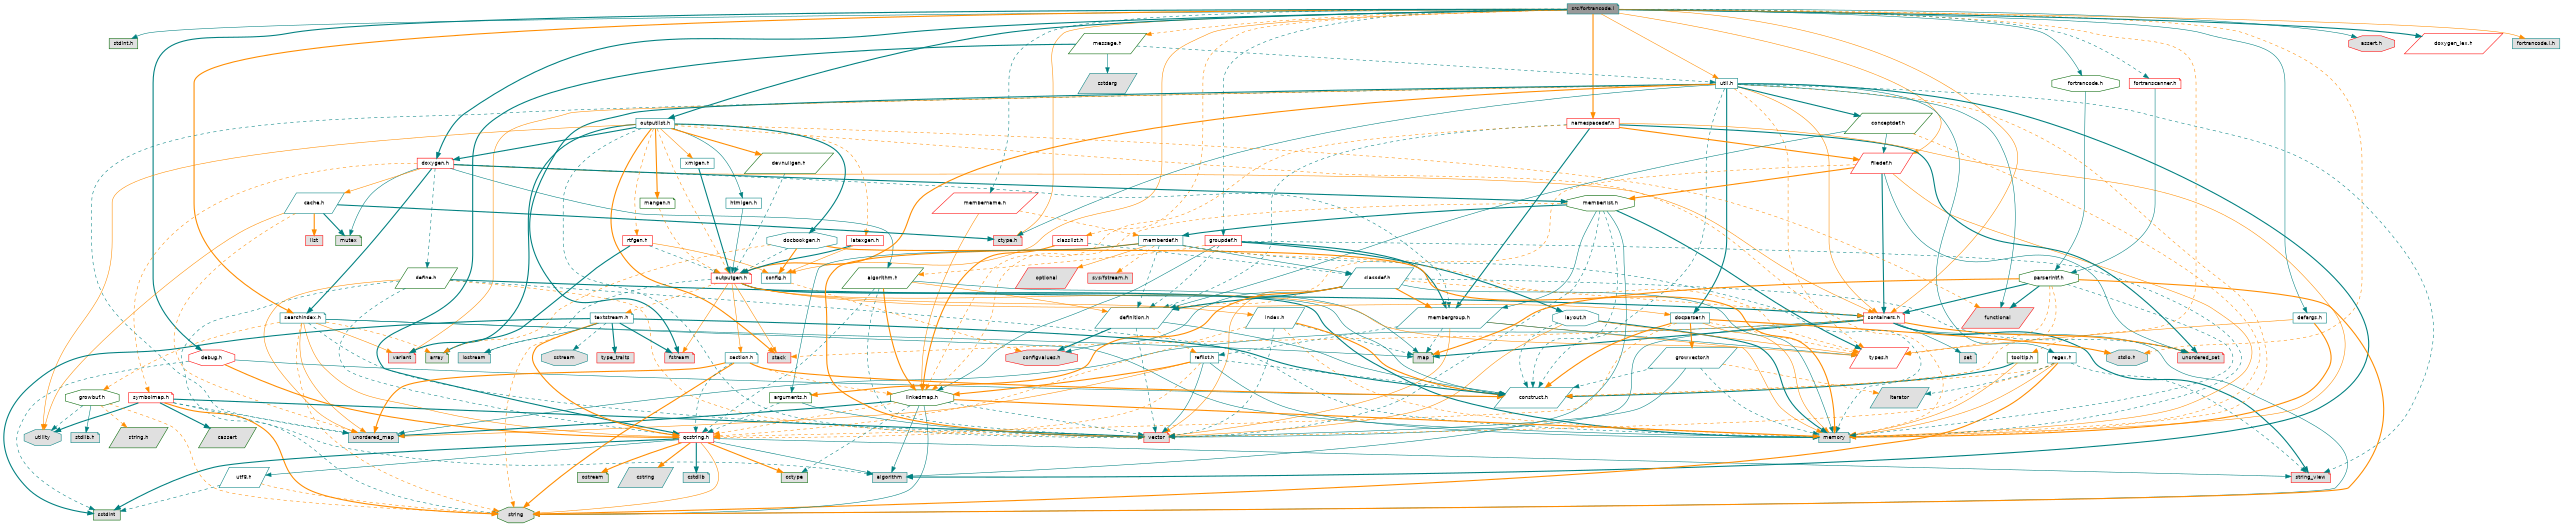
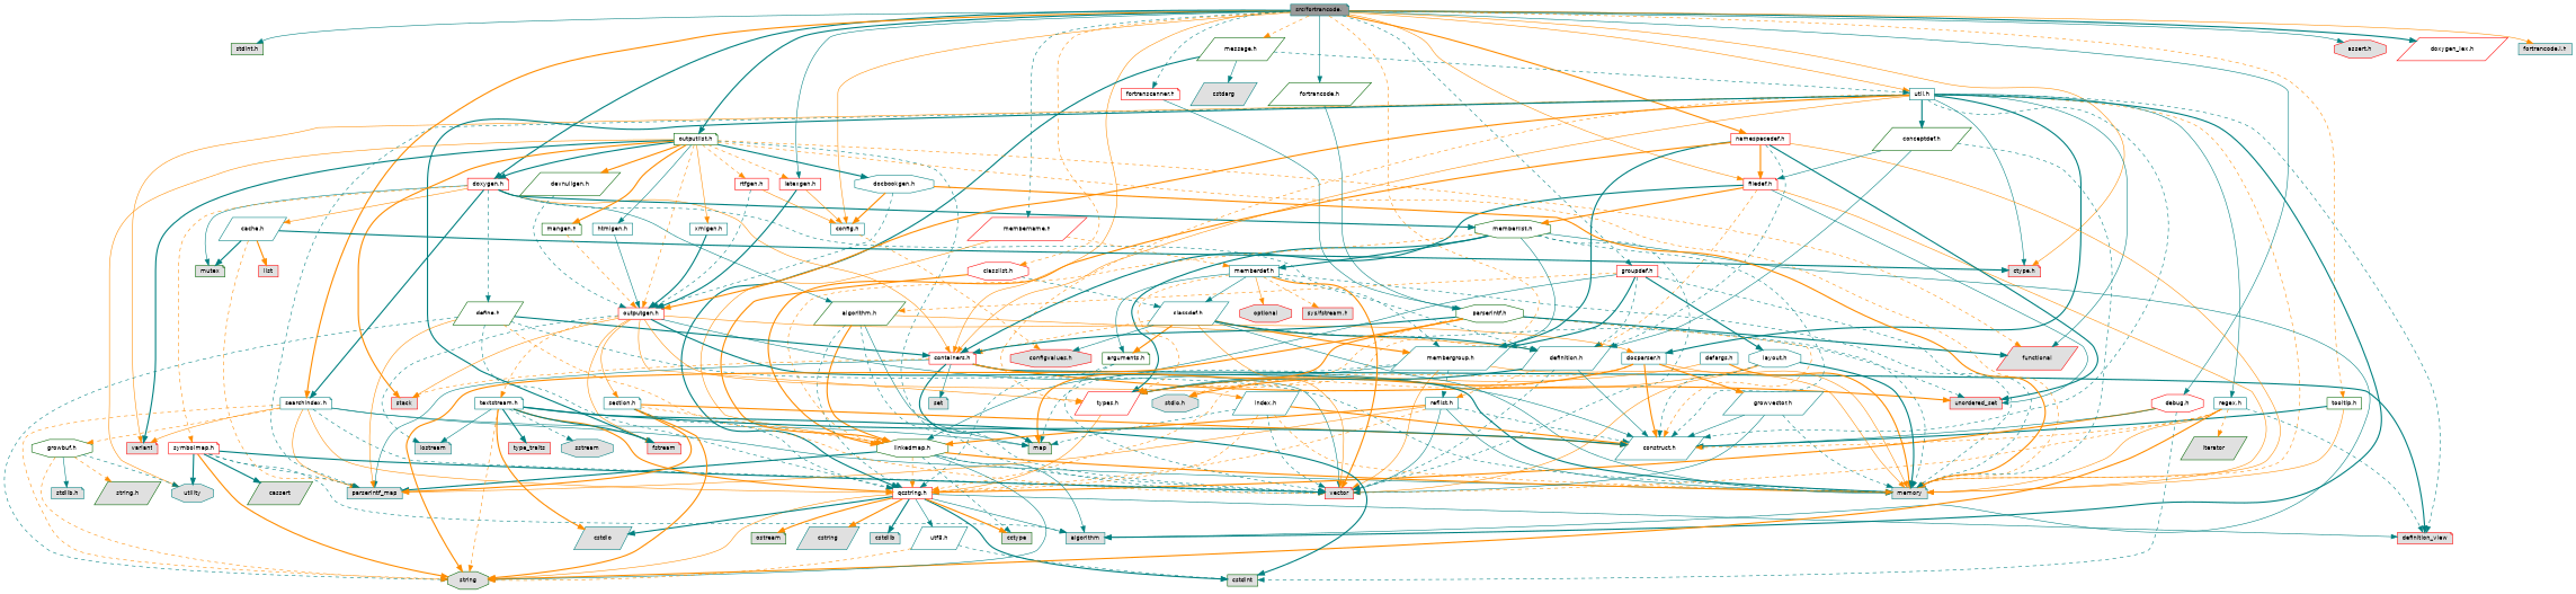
  digraph {
    node [color=teal fillcolor=white fontname=Helvetica fontsize=10 shape=note style=filled]
    edge [color=teal fontname=Helvetica fontsize=10 labelfontname=Helvetica labelfontsize=10 style=dashed]
    n1 [fillcolor=grey60 fontcolor=black height=0.2 label="src/fortrancode.l" width=0.4]
    n2 [color=darkgreen fillcolor="#E0E0E0" height=0.2 label="stdint.h" shape=box width=0.4]
    n3 [fillcolor="#E0E0E0" height=0.2 label="stdio.h" shape=octagon width=0.4]
    n4 [color=red fillcolor="#E0E0E0" height=0.2 label="assert.h" shape=octagon width=0.4]
    n5 [color=red fillcolor="#E0E0E0" height=0.2 label="ctype.h" width=0.4]
    n6 [color=red height=0.2 label="doxygen.h" width=0.4]
    n7 [color=red height=0.2 label="containers.h" width=0.4]
    n8 [height=0.2 label="searchindex.h" width=0.4]
    n9 [color=darkgreen height=0.2 label="message.h" shape=parallelogram width=0.4]
    n10 [height=0.2 label="util.h" shape=box width=0.4]
-   n11 [color=red height=0.2 label="filedef.h" shape=parallelogram width=0.4]
-   n12 [height=0.2 label="outputlist.h" width=0.4]
+   n11 [color=red height=0.2 label="filedef.h" width=0.4]
+   n12 [color=darkgreen height=0.2 label="outputlist.h" width=0.4]
    n13 [height=0.2 label="config.h" shape=box width=0.4]
    n14 [color=red height=0.2 label="membername.h" shape=parallelogram width=0.4]
    n15 [height=0.2 label="defargs.h" shape=box width=0.4]
    n16 [color=red height=0.2 label="groupdef.h" shape=box width=0.4]
-   n17 [color=red height=0.2 label="classlist.h" shape=box width=0.4]
+   n17 [color=red height=0.2 label="classlist.h" shape=octagon width=0.4]
    n18 [color=red height=0.2 label="namespacedef.h" shape=box width=0.4]
    n19 [color=darkgreen height=0.2 label="tooltip.h" shape=box width=0.4]
-   n20 [color=darkgreen height=0.2 label="fortrancode.h" shape=octagon width=0.4]
+   n20 [color=darkgreen height=0.2 label="fortrancode.h" shape=parallelogram width=0.4]
    n21 [color=red height=0.2 label="fortranscanner.h" width=0.4]
    n22 [color=red height=0.2 label="debug.h" shape=octagon width=0.4]
    n23 [color=red height=0.2 label="doxygen_lex.h" shape=parallelogram width=0.4]
    n24 [fillcolor="#E0E0E0" height=0.2 label="fortrancode.l.h" shape=box width=0.4]
    n25 [color=darkgreen fillcolor="#E0E0E0" height=0.2 label=mutex width=0.4]
    n26 [height=0.2 label="membergroup.h" shape=parallelogram width=0.4]
    n27 [color=darkgreen height=0.2 label="algorithm.h" shape=parallelogram width=0.4]
    n28 [color=darkgreen height=0.2 label="memberlist.h" shape=octagon width=0.4]
    n29 [color=darkgreen height=0.2 label="define.h" shape=parallelogram width=0.4]
    n30 [height=0.2 label="cache.h" shape=parallelogram width=0.4]
    n31 [color=red height=0.2 label="symbolmap.h" width=0.4]
    n32 [color=red fillcolor="#E0E0E0" height=0.2 label=vector width=0.4]
    n33 [color=darkgreen fillcolor="#E0E0E0" height=0.2 label=string shape=octagon width=0.4]
-   n34 [color=red fillcolor="#E0E0E0" height=0.2 label=string_view width=0.4]
+   n34 [color=red fillcolor="#E0E0E0" height=0.2 label=definition_view width=0.4]
    n35 [fillcolor="#E0E0E0" height=0.2 label=set width=0.4]
    n36 [color=darkgreen fillcolor="#E0E0E0" height=0.2 label=map width=0.4]
    n37 [color=red fillcolor="#E0E0E0" height=0.2 label=unordered_set width=0.4]
-   n38 [fillcolor="#E0E0E0" height=0.2 label=unordered_map width=0.4]
+   n38 [fillcolor="#E0E0E0" height=0.2 label=parserintf_map width=0.4]
    n39 [color=red fillcolor="#E0E0E0" height=0.2 label=stack shape=box width=0.4]
    n40 [fillcolor="#E0E0E0" height=0.2 label=memory width=0.4]
    n41 [color=red height=0.2 label="qcstring.h" shape=box width=0.4]
-   n42 [color=darkgreen fillcolor="#E0E0E0" height=0.2 label=array width=0.4]
    n43 [color=red fillcolor="#E0E0E0" height=0.2 label=variant width=0.4]
    n44 [color=darkgreen height=0.2 label="growbuf.h" shape=octagon width=0.4]
    n45 [fillcolor="#E0E0E0" height=0.2 label=cstdarg shape=parallelogram width=0.4]
    n46 [color=red height=0.2 label="types.h" shape=parallelogram width=0.4]
    n47 [fillcolor="#E0E0E0" height=0.2 label=algorithm shape=box width=0.4]
    n48 [height=0.2 label="construct.h" shape=parallelogram width=0.4]
    n49 [color=red fillcolor="#E0E0E0" height=0.2 label=functional shape=parallelogram width=0.4]
    n50 [color=red fillcolor="#E0E0E0" height=0.2 label=fstream width=0.4]
    n51 [height=0.2 label="docparser.h" shape=box width=0.4]
    n52 [color=red height=0.2 label="outputgen.h" width=0.4]
    n53 [height=0.2 label="regex.h" shape=box width=0.4]
    n54 [color=darkgreen height=0.2 label="conceptdef.h" shape=parallelogram width=0.4]
    n55 [height=0.2 label="definition.h" shape=parallelogram width=0.4]
    n56 [fillcolor="#E0E0E0" height=0.2 label=utility shape=octagon width=0.4]
    n57 [height=0.2 label="htmlgen.h" shape=box width=0.4]
    n58 [color=red height=0.2 label="latexgen.h" shape=box width=0.4]
    n59 [color=red height=0.2 label="rtfgen.h" shape=box width=0.4]
    n60 [color=darkgreen height=0.2 label="mangen.h" width=0.4]
    n61 [height=0.2 label="docbookgen.h" shape=octagon width=0.4]
    n62 [height=0.2 label="xmlgen.h" shape=box width=0.4]
    n63 [color=darkgreen height=0.2 label="devnullgen.h" shape=parallelogram width=0.4]
    n64 [color=red fillcolor="#E0E0E0" height=0.2 label="configvalues.h" shape=octagon width=0.4]
    n65 [color=darkgreen height=0.2 label="linkedmap.h" shape=octagon width=0.4]
    n66 [height=0.2 label="memberdef.h" shape=box width=0.4]
    n67 [height=0.2 label="layout.h" shape=octagon width=0.4]
    n68 [height=0.2 label="classdef.h" shape=parallelogram width=0.4]
    n69 [color=darkgreen height=0.2 label="parserintf.h" shape=octagon width=0.4]
    n70 [color=darkgreen fillcolor="#E0E0E0" height=0.2 label=cstdint shape=box width=0.4]
    n71 [height=0.2 label="reflist.h" shape=box width=0.4]
    n72 [color=red fillcolor="#E0E0E0" height=0.2 label=list shape=box width=0.4]
    n73 [color=darkgreen fillcolor="#E0E0E0" height=0.2 label=cassert shape=parallelogram width=0.4]
    n74 [color=darkgreen fillcolor="#E0E0E0" height=0.2 label=cctype shape=box width=0.4]
    n75 [fillcolor="#E0E0E0" height=0.2 label=cstring shape=parallelogram width=0.4]
+   n76 [fillcolor="#E0E0E0" height=0.2 label=cstdio shape=parallelogram width=0.4]
    n77 [fillcolor="#E0E0E0" height=0.2 label=cstdlib width=0.4]
    n78 [color=darkgreen fillcolor="#E0E0E0" height=0.2 label=ostream width=0.4]
    n79 [height=0.2 label="utf8.h" shape=parallelogram width=0.4]
-   n80 [color=red fillcolor="#E0E0E0" height=0.2 label=optional shape=parallelogram width=0.4]
+   n80 [color=red fillcolor="#E0E0E0" height=0.2 label=optional shape=octagon width=0.4]
    n81 [color=red fillcolor="#E0E0E0" height=0.2 label="sys/fstream.h" shape=box width=0.4]
    n82 [color=darkgreen height=0.2 label="arguments.h" width=0.4]
    n83 [fillcolor="#E0E0E0" height=0.2 label="stdlib.h" width=0.4]
    n84 [color=darkgreen fillcolor="#E0E0E0" height=0.2 label="string.h" shape=parallelogram width=0.4]
    n85 [height=0.2 label="growvector.h" shape=parallelogram width=0.4]
    n86 [fillcolor="#E0E0E0" height=0.2 label=iostream width=0.4]
    n87 [height=0.2 label="index.h" shape=parallelogram width=0.4]
    n88 [height=0.2 label="section.h" width=0.4]
    n89 [height=0.2 label="textstream.h" width=0.4]
-   n90 [fillcolor="#E0E0E0" height=0.2 label=iterator shape=parallelogram width=0.4]
+   n90 [color=darkgreen fillcolor="#E0E0E0" height=0.2 label=iterator shape=parallelogram width=0.4]
    n91 [fillcolor="#E0E0E0" height=0.2 label=sstream shape=octagon width=0.4]
    n92 [color=red fillcolor="#E0E0E0" height=0.2 label=type_traits shape=box width=0.4]
    n1 -> n2 [style=solid]
    n1 -> n3 [color=darkorange]
    n1 -> n4 [style=solid]
    n1 -> n5 [color=darkorange style=solid]
    n1 -> n6 [style=bold]
    n1 -> n7 [color=darkorange style=solid]
    n1 -> n8 [color=darkorange style=bold]
    n1 -> n9 [color=darkorange]
    n1 -> n10 [color=darkorange style=solid]
    n1 -> n11 [color=darkorange style=solid]
    n1 -> n12 [style=bold]
    n1 -> n13 [color=darkorange style=solid]
    n1 -> n14
-   n1 -> n15 [style=solid]
+   n1 -> n58 [style=solid]
    n1 -> n16
    n1 -> n17 [color=darkorange]
    n1 -> n18 [color=darkorange style=bold]
    n1 -> n19 [color=darkorange]
    n1 -> n20 [style=solid]
    n1 -> n21
-   n1 -> n22 [style=bold]
+   n1 -> n22 [style=solid]
    n1 -> n23 [style=bold]
    n1 -> n24 [color=darkorange style=solid]
    n6 -> n7 [color=darkorange style=solid]
    n6 -> n8 [style=bold]
    n6 -> n25 [style=solid]
    n6 -> n26
    n6 -> n27 [style=solid]
    n6 -> n28 [style=bold]
    n6 -> n29
    n6 -> n30 [color=darkorange style=solid]
    n6 -> n31 [color=darkorange]
    n7 -> n32 [style=solid]
-   n7 -> n33 [style=solid]
    n7 -> n34 [style=bold]
    n7 -> n35 [style=solid]
    n7 -> n36 [style=bold]
    n7 -> n37 [color=darkorange style=bold]
    n7 -> n38 [style=solid]
    n7 -> n39 [color=darkorange]
    n8 -> n32
    n8 -> n33 [color=darkorange]
    n8 -> n36 [style=solid]
    n8 -> n38 [color=darkorange style=solid]
    n8 -> n40 [style=solid]
    n8 -> n41 [color=darkorange style=solid]
-   n8 -> n42 [color=darkorange]
    n8 -> n43 [color=darkorange style=solid]
    n8 -> n44 [color=darkorange]
    n9 -> n10
    n9 -> n41 [style=bold]
    n9 -> n45 [style=solid]
    n10 -> n5 [style=solid]
    n10 -> n7 [color=darkorange style=solid]
    n10 -> n34
    n10 -> n38
    n10 -> n40 [color=darkorange]
    n10 -> n43 [color=darkorange style=solid]
    n10 -> n46 [color=darkorange]
    n10 -> n47 [style=bold]
    n10 -> n48
    n10 -> n49 [style=solid]
    n10 -> n50 [style=bold]
    n10 -> n51 [style=bold]
    n10 -> n52 [color=darkorange style=bold]
    n10 -> n53 [style=solid]
    n10 -> n54 [style=bold]
    n11 -> n7 [style=bold]
    n11 -> n28 [color=darkorange style=bold]
    n11 -> n37 [style=solid]
    n11 -> n40 [color=darkorange style=solid]
    n11 -> n55 [color=darkorange]
    n12 -> n6 [style=bold]
    n12 -> n32
    n12 -> n39 [color=darkorange style=bold]
    n12 -> n40 [color=darkorange]
    n12 -> n43 [style=bold]
    n12 -> n49 [color=darkorange]
    n12 -> n52 [color=darkorange]
    n12 -> n56 [color=darkorange style=solid]
    n12 -> n57 [style=solid]
    n12 -> n58 [color=darkorange]
    n12 -> n59 [color=darkorange]
    n12 -> n60 [color=darkorange style=bold]
    n12 -> n61 [style=bold]
    n12 -> n62 [color=darkorange style=solid]
    n12 -> n63 [color=darkorange style=bold]
    n13 -> n64 [color=darkorange]
    n14 -> n65 [color=darkorange style=solid]
    n14 -> n66 [color=darkorange]
    n15 -> n40 [color=darkorange style=bold]
    n15 -> n46 [color=darkorange style=solid]
    n16 -> n26 [style=bold]
    n16 -> n27 [color=darkorange]
    n16 -> n40
    n16 -> n55
    n16 -> n65 [style=solid]
    n16 -> n67 [style=bold]
    n17 -> n65 [color=darkorange style=bold]
    n17 -> n68
    n18 -> n11 [color=darkorange style=bold]
    n18 -> n26 [style=bold]
    n18 -> n37 [style=bold]
    n18 -> n40 [color=darkorange style=solid]
    n18 -> n55
-   n18 -> n65 [color=darkorange]
+   n18 -> n65 [color=darkorange style=bold]
    n19 -> n40 [color=darkorange style=solid]
    n19 -> n48 [style=bold]
    n20 -> n69 [style=solid]
    n21 -> n69 [style=solid]
    n22 -> n41 [color=darkorange style=bold]
    n22 -> n48 [style=solid]
    n22 -> n70
    n26 -> n32 [color=darkorange style=solid]
    n26 -> n36
    n26 -> n40 [color=darkorange style=solid]
    n26 -> n46 [style=solid]
    n26 -> n71
    n27 -> n32
    n27 -> n36 [style=solid]
    n27 -> n41
    n27 -> n55 [color=darkorange style=solid]
    n27 -> n65 [color=darkorange style=bold]
    n28 -> n26 [style=solid]
    n28 -> n32
    n28 -> n46 [style=bold]
    n28 -> n47 [style=solid]
    n28 -> n48
    n28 -> n65 [color=darkorange]
    n28 -> n66 [style=bold]
    n29 -> n7 [style=bold]
    n29 -> n32 [color=darkorange]
    n29 -> n33
    n29 -> n38 [color=darkorange style=solid]
    n29 -> n40
    n29 -> n41
    n30 -> n5 [style=bold]
    n30 -> n25 [style=bold]
    n30 -> n38 [color=darkorange]
-   n30 -> n56 [color=darkorange style=solid]
    n30 -> n72 [color=darkorange style=bold]
    n31 -> n32 [style=bold]
    n31 -> n33 [color=darkorange style=bold]
    n31 -> n38
    n31 -> n47
    n31 -> n56 [style=bold]
    n31 -> n73 [style=bold]
    n41 -> n33 [color=darkorange style=solid]
    n41 -> n34 [style=solid]
    n41 -> n47 [style=solid]
    n41 -> n70 [style=bold]
    n41 -> n74 [color=darkorange style=bold]
    n41 -> n75 [color=darkorange style=bold]
+   n41 -> n76 [style=bold]
    n41 -> n77 [style=bold]
    n41 -> n78 [color=darkorange style=bold]
    n41 -> n79 [style=solid]
    n44 -> n33 [color=darkorange]
    n44 -> n56
    n44 -> n83 [style=solid]
    n44 -> n84 [color=darkorange]
+   n46 -> n41 [color=darkorange style=solid]
    n51 -> n3 [color=darkorange style=bold]
    n51 -> n40 [color=darkorange style=solid]
    n51 -> n41 [color=darkorange]
    n51 -> n46 [color=darkorange]
    n51 -> n48 [color=darkorange style=bold]
    n51 -> n85 [color=darkorange style=bold]
    n52 -> n39 [color=darkorange style=solid]
    n52 -> n40 [style=bold]
    n52 -> n46 [color=darkorange style=solid]
    n52 -> n48 [style=solid]
    n52 -> n50 [color=darkorange style=solid]
    n52 -> n51 [color=darkorange style=solid]
    n52 -> n86
    n52 -> n87 [color=darkorange style=solid]
    n52 -> n88 [color=darkorange style=solid]
    n52 -> n89 [color=darkorange]
    n53 -> n32 [color=darkorange]
    n53 -> n33 [color=darkorange style=bold]
    n53 -> n34
    n53 -> n40 [color=darkorange style=solid]
    n53 -> n48 [color=darkorange]
-   n53 -> n90
+   n53 -> n90 [color=darkorange]
    n54 -> n11 [style=solid]
-   n54 -> n40 [color=darkorange]
+   n54 -> n40
    n54 -> n55 [style=solid]
    n55 -> n32
-   n55 -> n64 [style=bold]
+   n55 -> n46 [style=bold]
    n55 -> n48 [style=solid]
    n55 -> n71 [color=darkorange]
    n57 -> n52 [style=solid]
    n58 -> n13 [color=darkorange style=solid]
    n58 -> n52 [style=bold]
    n59 -> n13 [color=darkorange style=solid]
-   n59 -> n42 [style=bold]
    n59 -> n52
    n60 -> n52 [color=darkorange]
    n61 -> n13 [color=darkorange style=bold]
    n61 -> n40 [color=darkorange style=bold]
-   n61 -> n42 [color=darkorange]
    n61 -> n52
    n62 -> n52 [style=bold]
    n63 -> n52
    n65 -> n32
    n65 -> n33 [style=solid]
    n65 -> n38 [style=bold]
    n65 -> n40 [color=darkorange style=bold]
    n65 -> n41 [color=darkorange]
    n65 -> n47 [style=solid]
    n65 -> n74
    n66 -> n32 [color=darkorange style=bold]
    n66 -> n40
    n66 -> n46 [color=darkorange]
    n66 -> n55
    n66 -> n68 [style=solid]
    n66 -> n80 [color=darkorange style=solid]
    n66 -> n81 [color=darkorange]
    n66 -> n82 [style=solid]
    n67 -> n32 [color=darkorange style=solid]
    n67 -> n40 [style=bold]
    n67 -> n46 [color=darkorange style=solid]
    n67 -> n48
    n68 -> n7 [color=darkorange]
    n68 -> n26 [color=darkorange style=bold]
    n68 -> n32 [color=darkorange style=solid]
    n68 -> n37
    n68 -> n40 [style=solid]
    n68 -> n55 [style=bold]
    n68 -> n64 [style=solid]
    n68 -> n82 [color=darkorange style=bold]
    n69 -> n7 [style=bold]
    n69 -> n33 [color=darkorange style=bold]
    n69 -> n36 [color=darkorange style=bold]
    n69 -> n40
    n69 -> n46 [color=darkorange]
    n69 -> n48 [color=darkorange]
    n69 -> n49 [style=bold]
    n71 -> n32 [style=solid]
    n71 -> n38 [color=darkorange style=solid]
    n71 -> n40 [style=solid]
    n71 -> n41 [color=darkorange]
    n71 -> n48
    n71 -> n65 [color=darkorange style=bold]
    n79 -> n33 [color=darkorange]
    n79 -> n70
-   n82 -> n32 [style=solid]
+   n82 -> n32
    n82 -> n41
    n85 -> n32 [style=solid]
    n85 -> n40
-   n85 -> n48
-   n85 -> n90 [color=darkorange]
+   n85 -> n48 [style=solid]
    n87 -> n32
    n87 -> n36
    n87 -> n40 [color=darkorange]
    n87 -> n41 [color=darkorange]
    n87 -> n48 [color=darkorange style=bold]
    n88 -> n33 [color=darkorange style=bold]
    n88 -> n38 [color=darkorange style=bold]
    n88 -> n41
    n88 -> n48 [color=darkorange style=bold]
    n88 -> n65 [color=darkorange]
    n89 -> n33 [color=darkorange]
    n89 -> n41 [color=darkorange style=bold]
    n89 -> n48 [style=bold]
    n89 -> n50 [style=bold]
    n89 -> n70 [style=bold]
+   n89 -> n76 [color=darkorange style=bold]
    n89 -> n86 [style=solid]
    n89 -> n91
    n89 -> n92 [style=bold]
  }
